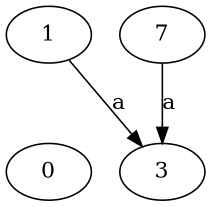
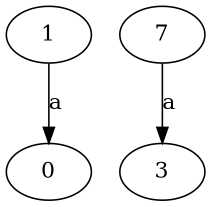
  strict digraph {
    0
    1
    3
    n4 [label=7]
-   1 -> 3 [label=a]
+   1 -> 0 [label=a]
    n4 -> 3 [label=a]
  }
